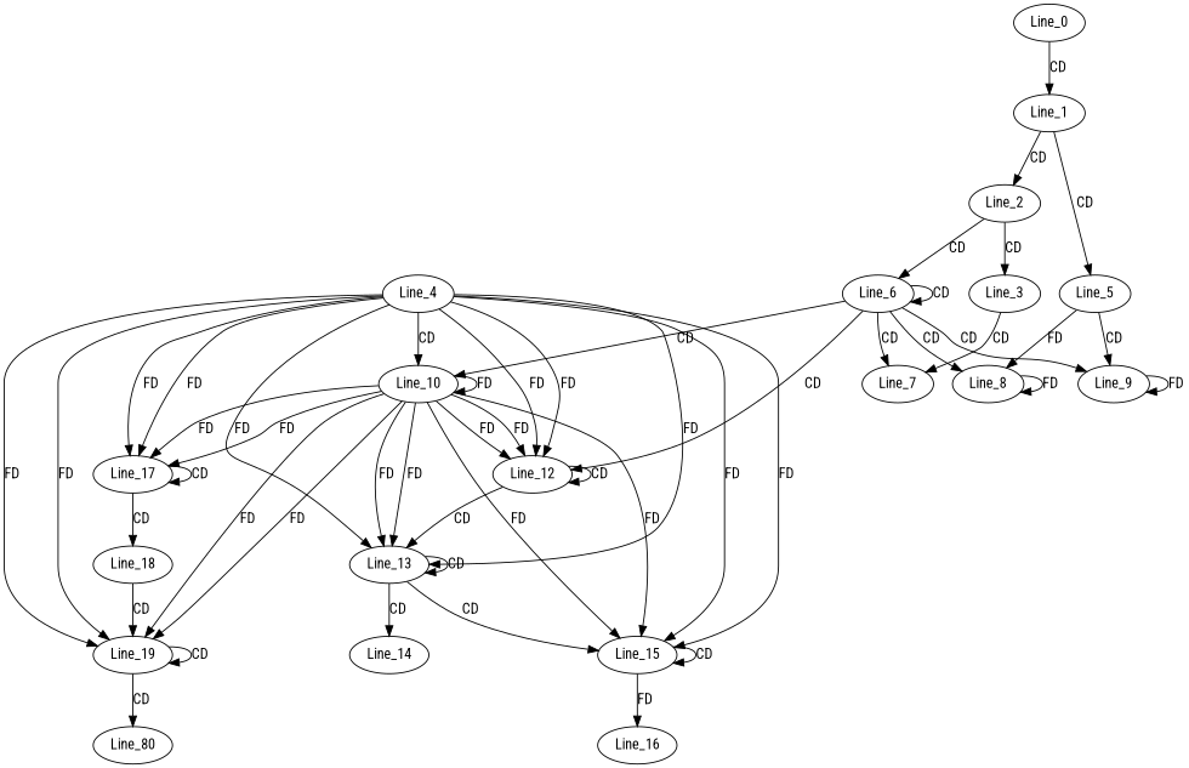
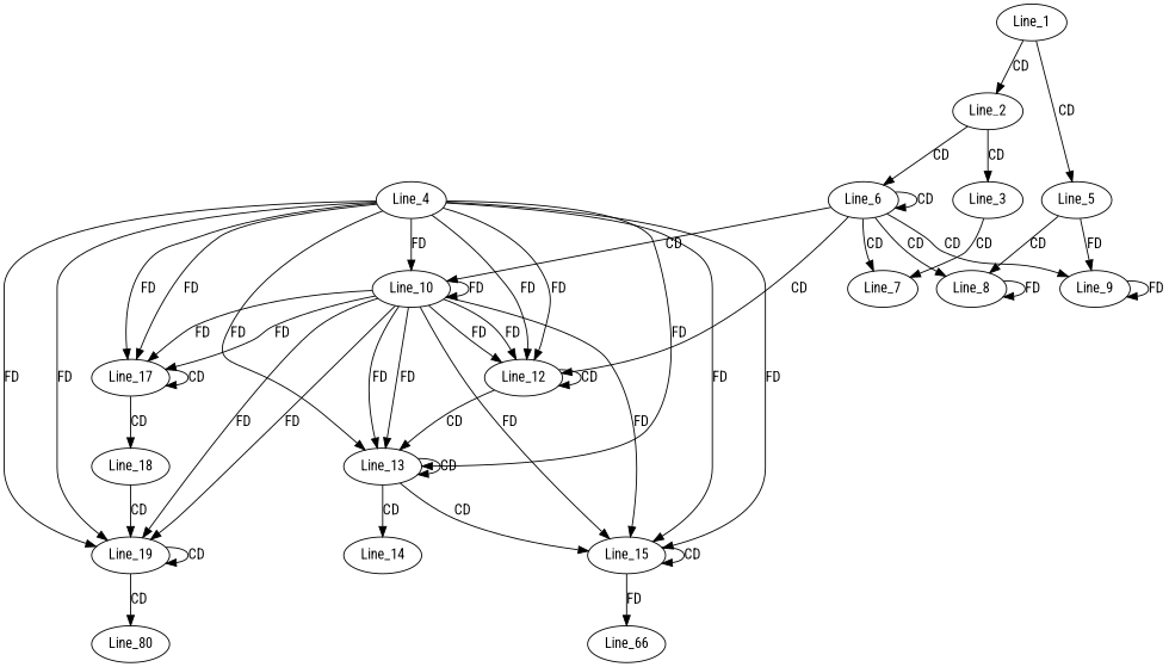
  digraph {
    fontname="Roboto Condensed"
    node [fontname="Roboto Condensed"]
    edge [fontname="Roboto Condensed"]
-   Line_0
    Line_1
    Line_2
    Line_5
    Line_3
    Line_6
    Line_7
    Line_4
    Line_10
    Line_12
    Line_13
    Line_15
    Line_17
    Line_19
    Line_8
    Line_9
    Line_14
-   Line_16
+   Line_16 [label=Line_66]
    Line_18
    n20 [label=Line_80]
-   Line_0 -> Line_1 [label=CD]
    Line_1 -> Line_2 [label=CD]
    Line_1 -> Line_5 [label=CD]
    Line_2 -> Line_3 [label=CD]
    Line_2 -> Line_6 [label=CD]
-   Line_5 -> Line_8 [label=FD]
-   Line_5 -> Line_9 [label=CD]
+   Line_5 -> Line_8 [label=CD]
+   Line_5 -> Line_9 [label=FD]
    Line_3 -> Line_7 [label=CD]
    Line_6 -> Line_6 [label=CD]
    Line_6 -> Line_7 [label=CD]
    Line_6 -> Line_10 [label=CD]
    Line_6 -> Line_12 [label=CD]
    Line_6 -> Line_8 [label=CD]
    Line_6 -> Line_9 [label=CD]
-   Line_4 -> Line_10 [label=CD]
+   Line_4 -> Line_10 [label=FD]
    Line_4 -> Line_12 [label=FD]
    Line_4 -> Line_12 [label=FD]
    Line_4 -> Line_13 [label=FD]
    Line_4 -> Line_13 [label=FD]
    Line_4 -> Line_15 [label=FD]
    Line_4 -> Line_15 [label=FD]
    Line_4 -> Line_17 [label=FD]
    Line_4 -> Line_17 [label=FD]
    Line_4 -> Line_19 [label=FD]
    Line_4 -> Line_19 [label=FD]
    Line_10 -> Line_10 [label=FD]
    Line_10 -> Line_12 [label=FD]
    Line_10 -> Line_12 [label=FD]
    Line_10 -> Line_13 [label=FD]
    Line_10 -> Line_13 [label=FD]
    Line_10 -> Line_15 [label=FD]
    Line_10 -> Line_15 [label=FD]
    Line_10 -> Line_17 [label=FD]
    Line_10 -> Line_17 [label=FD]
    Line_10 -> Line_19 [label=FD]
    Line_10 -> Line_19 [label=FD]
    Line_12 -> Line_12 [label=CD]
    Line_12 -> Line_13 [label=CD]
    Line_13 -> Line_13 [label=CD]
    Line_13 -> Line_15 [label=CD]
    Line_13 -> Line_14 [label=CD]
    Line_15 -> Line_15 [label=CD]
    Line_15 -> Line_16 [label=FD]
    Line_17 -> Line_17 [label=CD]
    Line_17 -> Line_18 [label=CD]
    Line_19 -> Line_19 [label=CD]
    Line_19 -> n20 [label=CD]
    Line_8 -> Line_8 [label=FD]
    Line_9 -> Line_9 [label=FD]
    Line_18 -> Line_19 [label=CD]
  }
